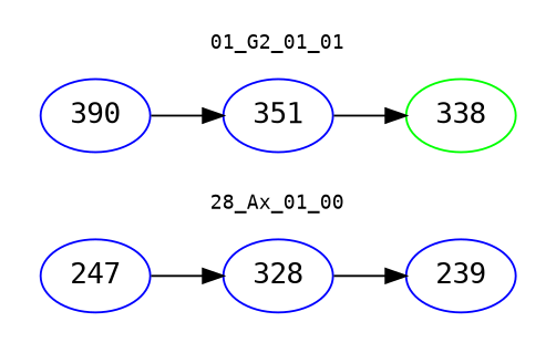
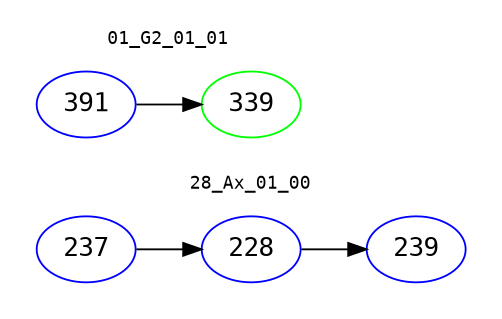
  digraph {
    fontname="DejaVu Sans Mono"
    rankdir=LR
    node [color=blue fontname="DejaVu Sans Mono"]
    edge [color=black fontname="DejaVu Sans Mono"]
-   n1 [label=247]
-   n2 [label=328]
+   n1 [label=237]
+   n2 [label=228]
    n3 [label=239]
-   n4 [label=390]
-   n5 [label=351]
-   n6 [color=green label=338]
+   n5 [label=391]
+   n6 [color=green label=339]
    subgraph cluster_1 {
      color=white
      fontsize=10
      label="28_Ax_01_00"
      n1
      n2
      n3
    }
    subgraph cluster_2 {
      color=white
      fontsize=10
      label="01_G2_01_01"
-     n4
      n5
      n6
    }
    n1 -> n2
    n2 -> n3
-   n4 -> n5
    n5 -> n6
  }
